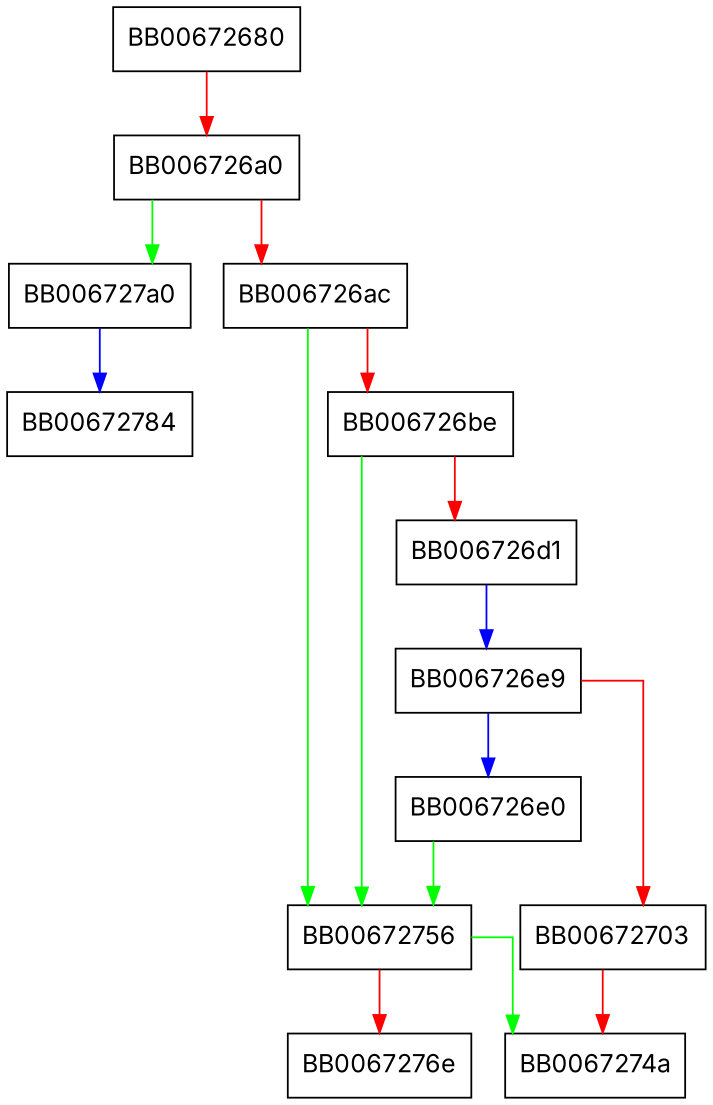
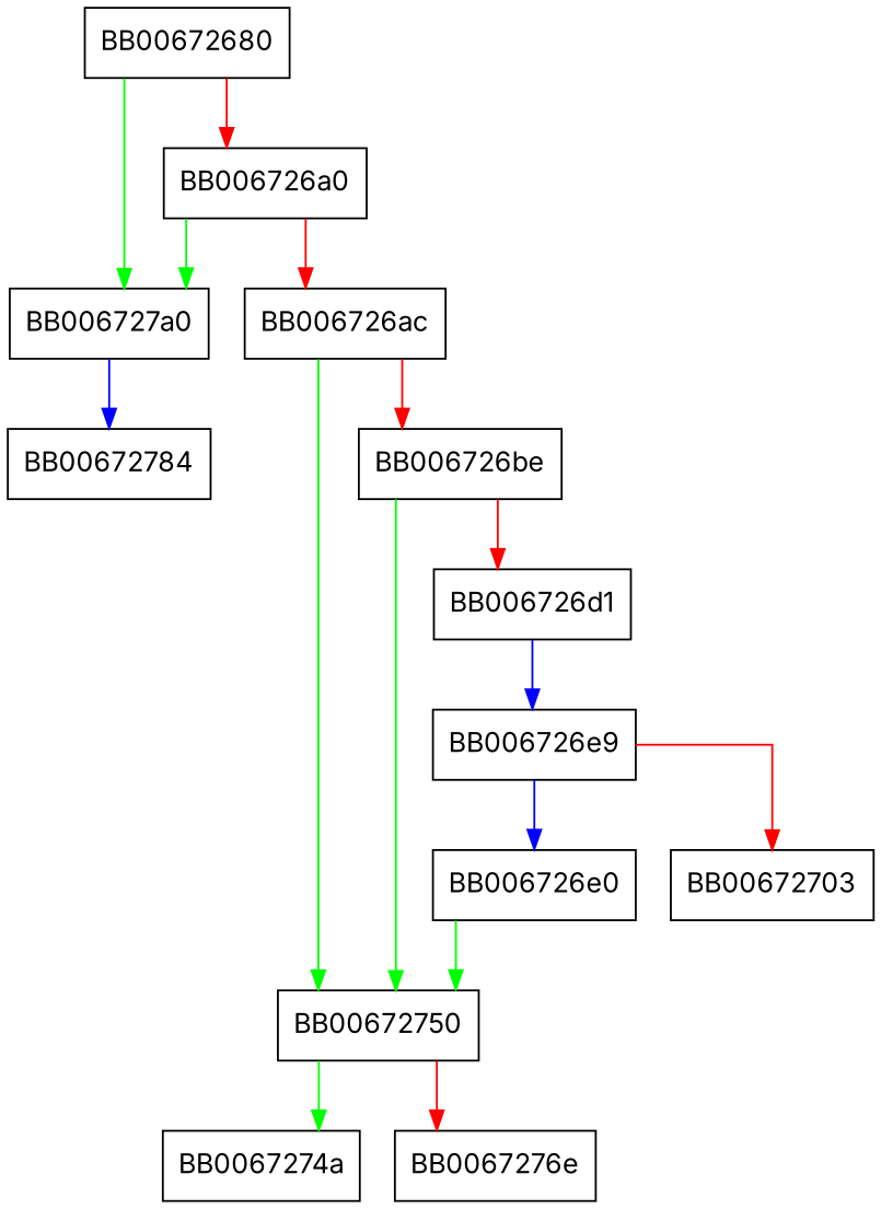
  digraph {
    fontname=Inter
    splines=ortho
    node [fontname=Inter shape=box]
    edge [color=red fontname=Inter]
    BB00672680
    BB006727a0
    BB006726a0
    BB00672784
    BB006726ac
-   BB00672750 [label=BB00672756]
+   BB00672750
    BB006726be
    BB0067274a
    BB0067276e
    BB006726d1
    BB006726e9
    BB006726e0
    BB00672703
+   BB00672680 -> BB006727a0 [color=green]
    BB00672680 -> BB006726a0
    BB006727a0 -> BB00672784 [color=blue]
    BB006726a0 -> BB006727a0 [color=green]
    BB006726a0 -> BB006726ac
    BB006726ac -> BB00672750 [color=green]
    BB006726ac -> BB006726be
    BB00672750 -> BB0067274a [color=green]
    BB00672750 -> BB0067276e
    BB006726be -> BB00672750 [color=green]
    BB006726be -> BB006726d1
    BB006726d1 -> BB006726e9 [color=blue]
    BB006726e9 -> BB006726e0 [color=blue]
    BB006726e9 -> BB00672703
    BB006726e0 -> BB00672750 [color=green]
-   BB00672703 -> BB0067274a
  }
